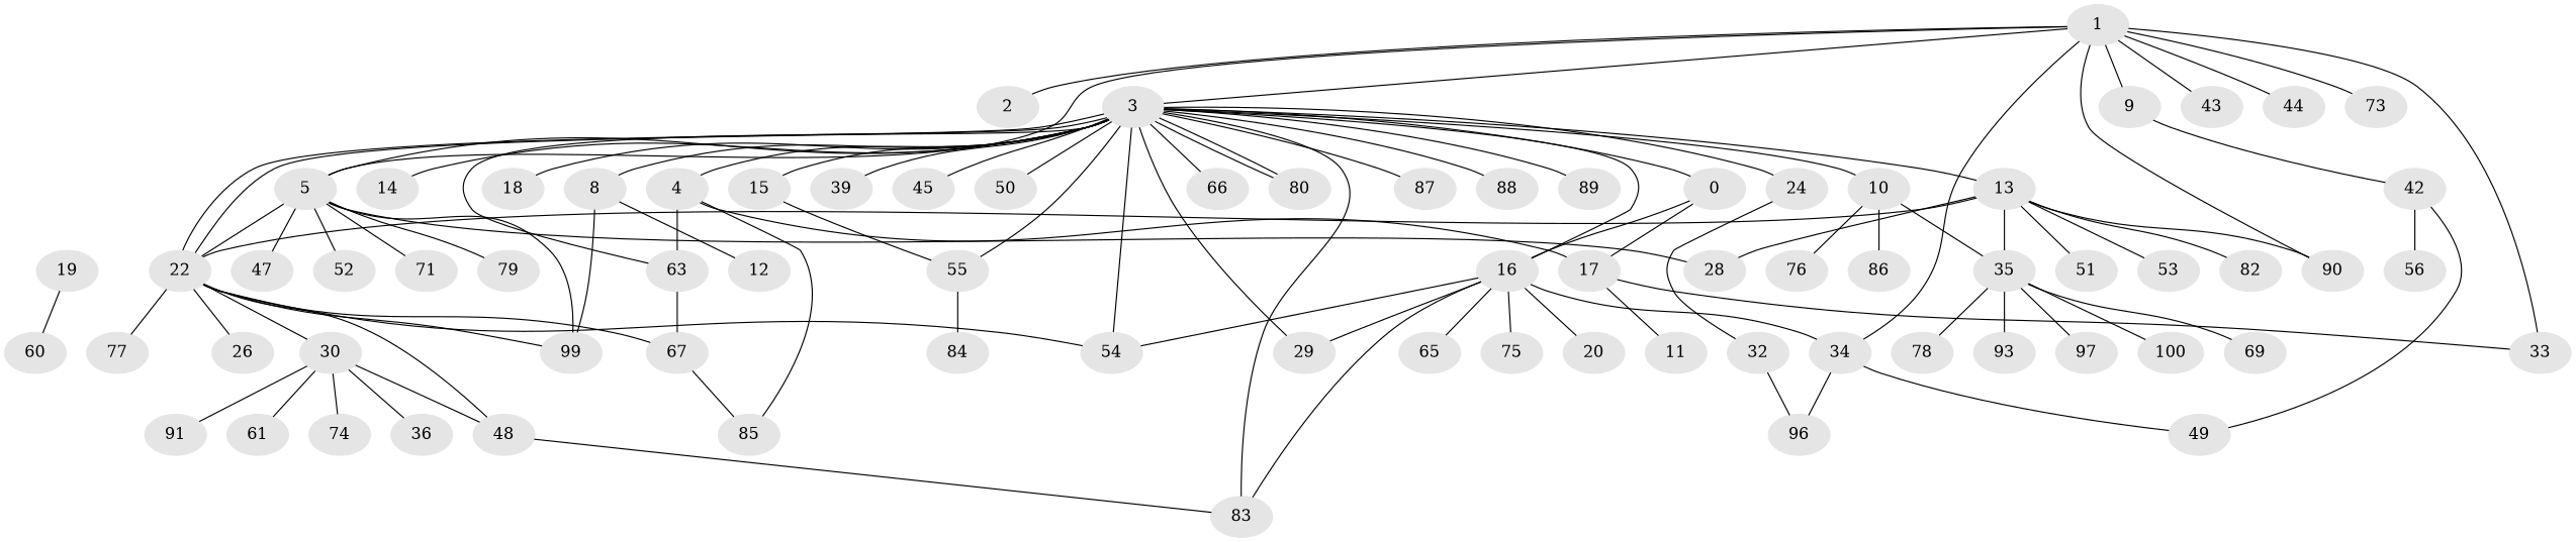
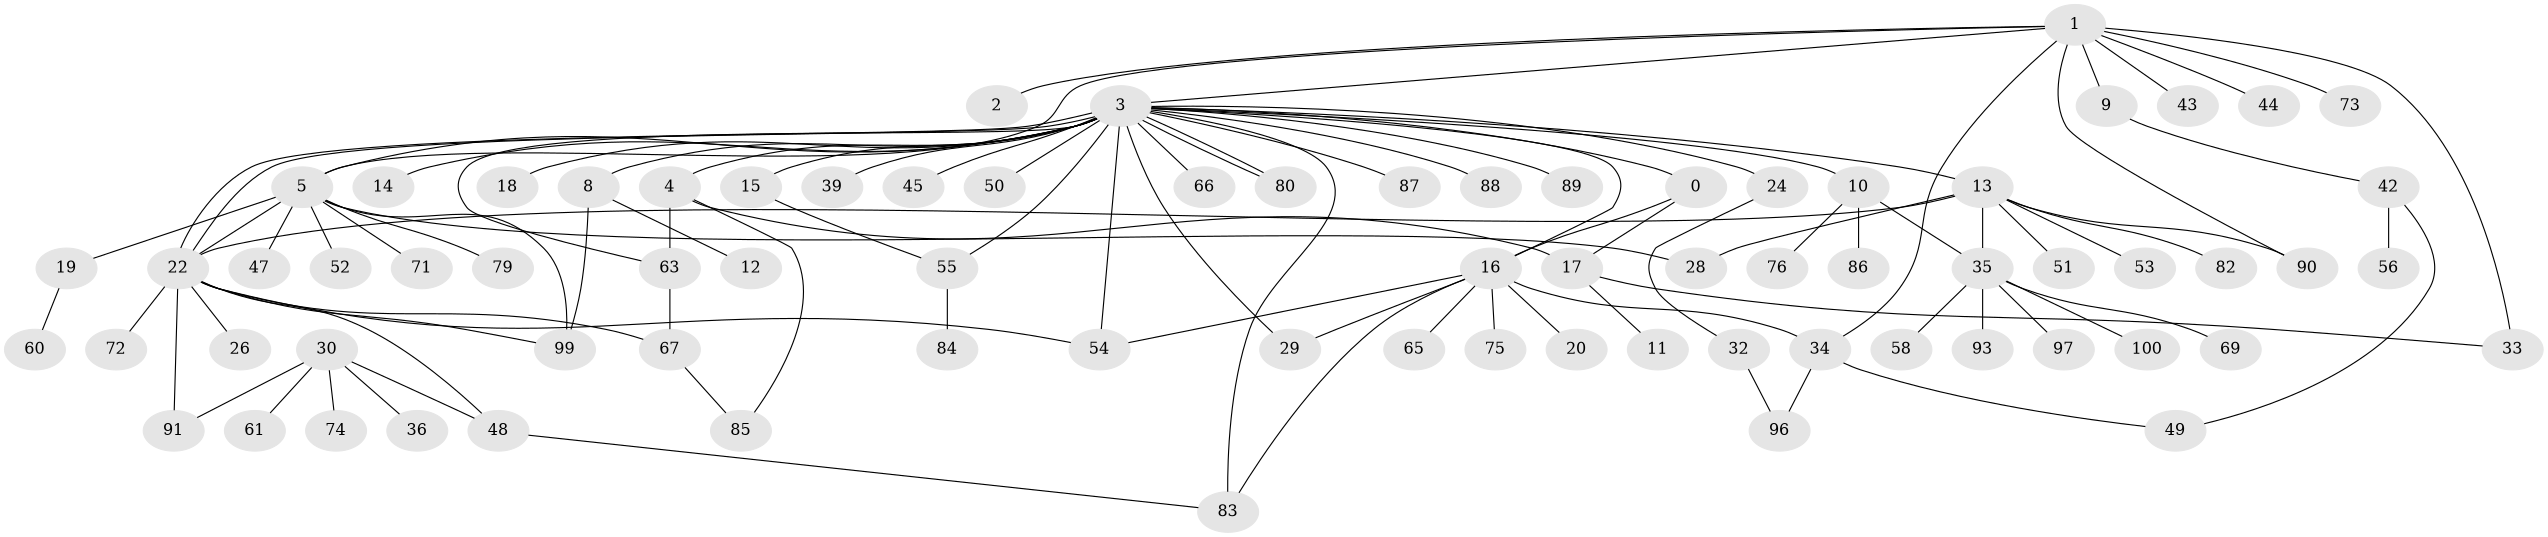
  graph {
    node [color=gray90 style=filled]
    1 [super="+25"]
    2 [super="+11"]
    3 [super="+21"]
    5 [super="+6"]
    9
    n6 [label=33]
    34
    43
    44
    73
    90
    4 [super="+77"]
    n13 [label=0]
    8
    10 [super="+40"]
    13 [super="+92"]
    14 [super="+57"]
    15 [super="+58"]
    16 [super="+59"]
    18
    22 [super="+27"]
    24 [super="+68"]
    29
    39
    45
    50
    54 [super="+94"]
    55 [super="+62"]
    63
    66
    80
    83
    87
    88
    89
    19
    28
    47
    52
    71
    79
    99
    42 [super="+69"]
    96
    49
    17 [super="+33"]
    85 [super="+95"]
    12
    35 [super="+38"]
    76
    86
    51
    53
    82
    20 [super="+37"]
    65
    75
    26 [super="+46"]
    30 [super="+98"]
    48 [super="+81"]
    67
-   72 [label=77]
+   72
    32
    84
    n65 [label=11]
    56
    60
    n68 [label=69]
-   78
+   78 [label=58]
    93
    97
    100
    36
    61
    74
    91
    1 -- 2
    1 -- 3
    1 -- 5
    1 -- 9
    1 -- n6
    1 -- 34
    1 -- 43
    1 -- 44
    1 -- 73
    1 -- 90
    3 -- 5
    3 -- 4 [weight=2]
    3 -- n13
    3 -- 8
    3 -- 10
    3 -- 13
    3 -- 14
    3 -- 15
    3 -- 16
    3 -- 18
    3 -- 22
    3 -- 22
    3 -- 24
    3 -- 29
    3 -- 39
    3 -- 45
    3 -- 50
    3 -- 54
    3 -- 55
    3 -- 63
    3 -- 66
    3 -- 80
    3 -- 80
    3 -- 83
    3 -- 87
    3 -- 88
    3 -- 89
    5 -- 22
+   5 -- 19
    5 -- 28
    5 -- 47
    5 -- 52
    5 -- 71
    5 -- 79
    5 -- 99
    9 -- 42
    34 -- 96
    34 -- 49
    4 -- 63
    4 -- 17
    4 -- 85
    n13 -- 16
    n13 -- 17
    8 -- 99
    8 -- 12
    10 -- 35
    10 -- 76
    10 -- 86
    13 -- 90
    13 -- 22
    13 -- 28
    13 -- 35
    13 -- 51
    13 -- 53
    13 -- 82
    15 -- 55
    16 -- 34
    16 -- 29
    16 -- 54
    16 -- 83
    16 -- 20
    16 -- 65
    16 -- 75
    22 -- 54
    22 -- 99
    22 -- 26
-   22 -- 30
+   22 -- 91
    22 -- 48
    22 -- 67
    22 -- 72
    24 -- 32
    55 -- 84
    63 -- 67
    19 -- 60
    42 -- 49
    42 -- 56
    17 -- n6
    17 -- n65
    35 -- n68
    35 -- 78
    35 -- 93
    35 -- 97
    35 -- 100
    30 -- 48
    30 -- 36
    30 -- 61
    30 -- 74
    30 -- 91
    48 -- 83
    67 -- 85
    32 -- 96
  }
